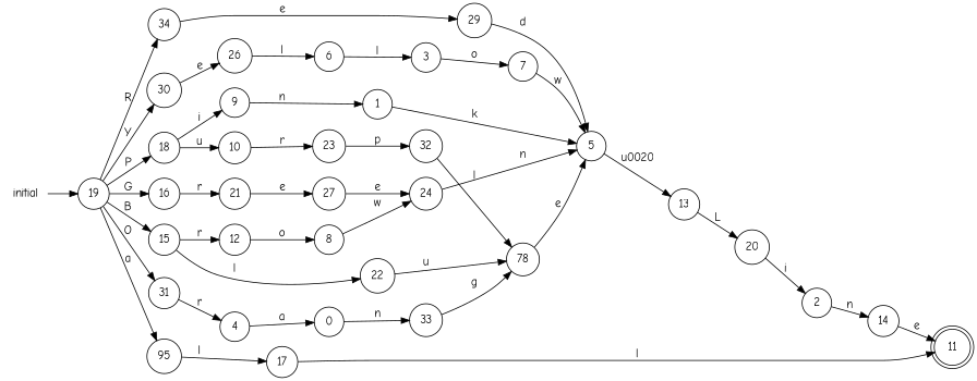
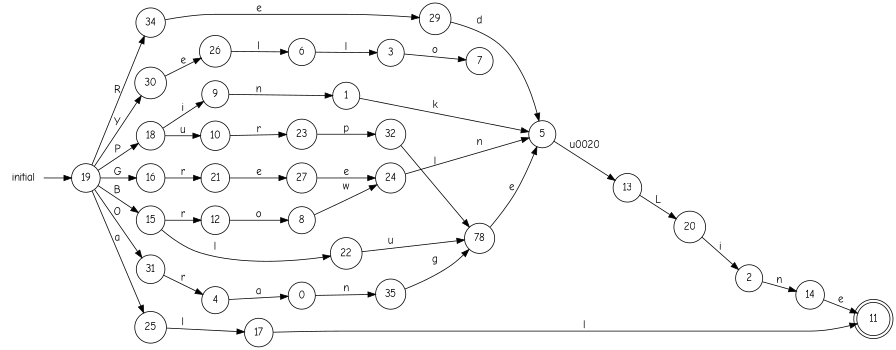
  digraph {
    fontname="Comic Neue"
    rankdir=LR
    node [fontname="Comic Neue" shape=circle]
    edge [fontname="Comic Neue"]
    0
-   33
+   33 [label=35]
    n3 [label=78]
    5
    1
    13
    20
    2
    14
    11 [shape=doublecircle]
    3
    7
    4
    6
    8
    24
    9
    10
    23
    32
    12
    15
    22
    16
    21
    27
    17
    18
    19
    34
    31
    30
-   25 [label=95]
+   25
    29
    26
    initial [shape=plaintext]
    0 -> 33 [label=n]
    33 -> n3 [label=g]
    n3 -> 5 [label=e]
    5 -> 13 [label="\u0020"]
    1 -> 5 [label=k]
    13 -> 20 [label=L]
    20 -> 2 [label=i]
    2 -> 14 [label=n]
    14 -> 11 [label=e]
    3 -> 7 [label=o]
-   7 -> 5 [label=w]
    4 -> 0 [label=a]
    6 -> 3 [label=l]
    8 -> 24 [label=w]
    24 -> 5 [label=n]
    9 -> 1 [label=n]
    10 -> 23 [label=r]
    23 -> 32 [label=p]
    32 -> n3 [label=l]
    12 -> 8 [label=o]
    15 -> 12 [label=r]
    15 -> 22 [label=l]
    22 -> n3 [label=u]
    16 -> 21 [label=r]
    21 -> 27 [label=e]
    27 -> 24 [label=e]
    17 -> 11 [label=l]
    18 -> 9 [label=i]
    18 -> 10 [label=u]
    19 -> 15 [label=B]
    19 -> 16 [label=G]
    19 -> 18 [label=P]
    19 -> 34 [label=R]
    19 -> 31 [label=O]
    19 -> 30 [label=Y]
    19 -> 25 [label=a]
    34 -> 29 [label=e]
    31 -> 4 [label=r]
    30 -> 26 [label=e]
    25 -> 17 [label=l]
    29 -> 5 [label=d]
    26 -> 6 [label=l]
    initial -> 19
  }
